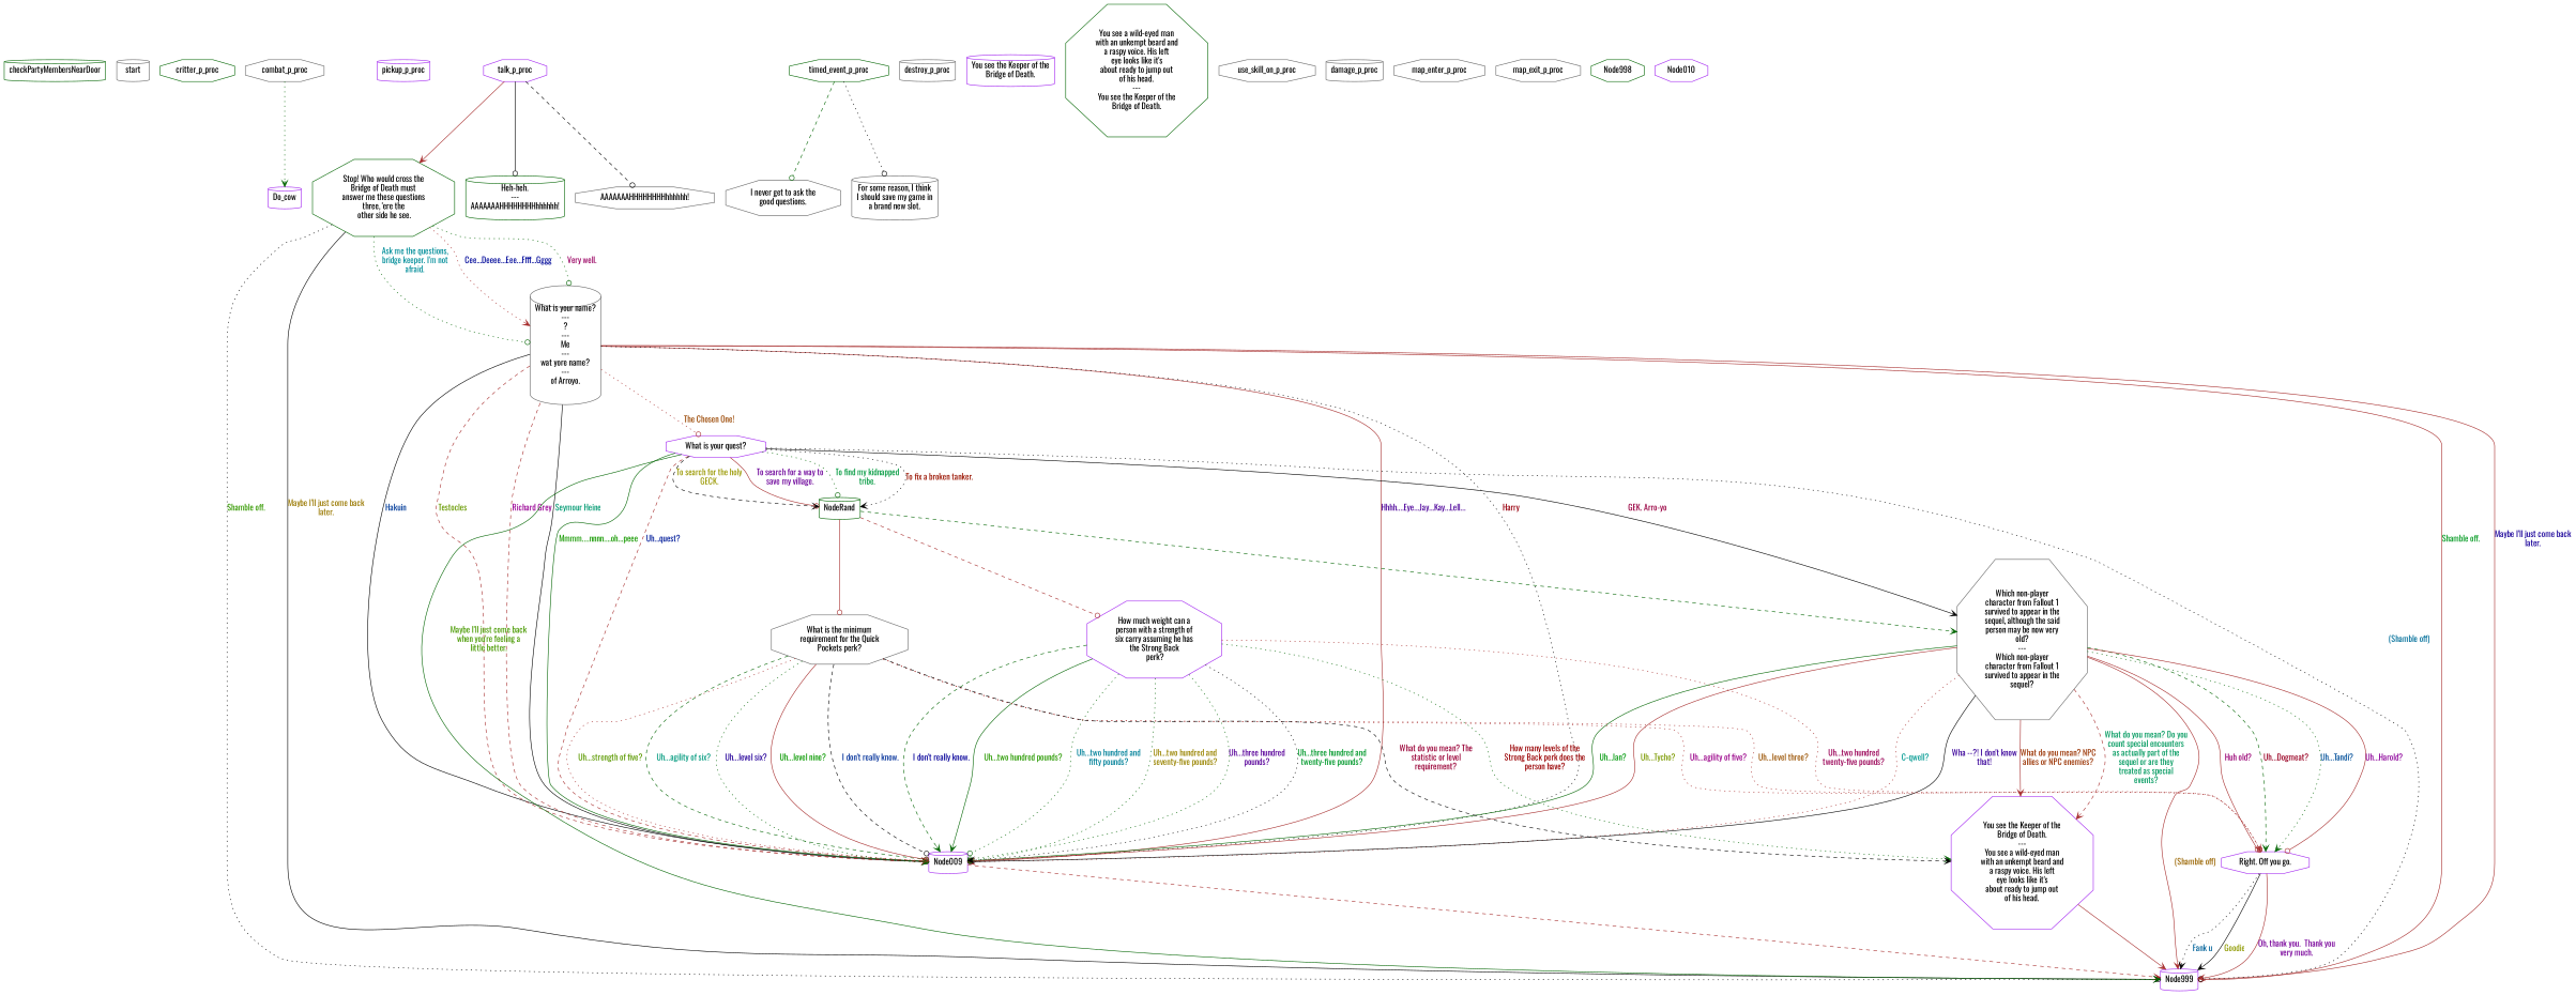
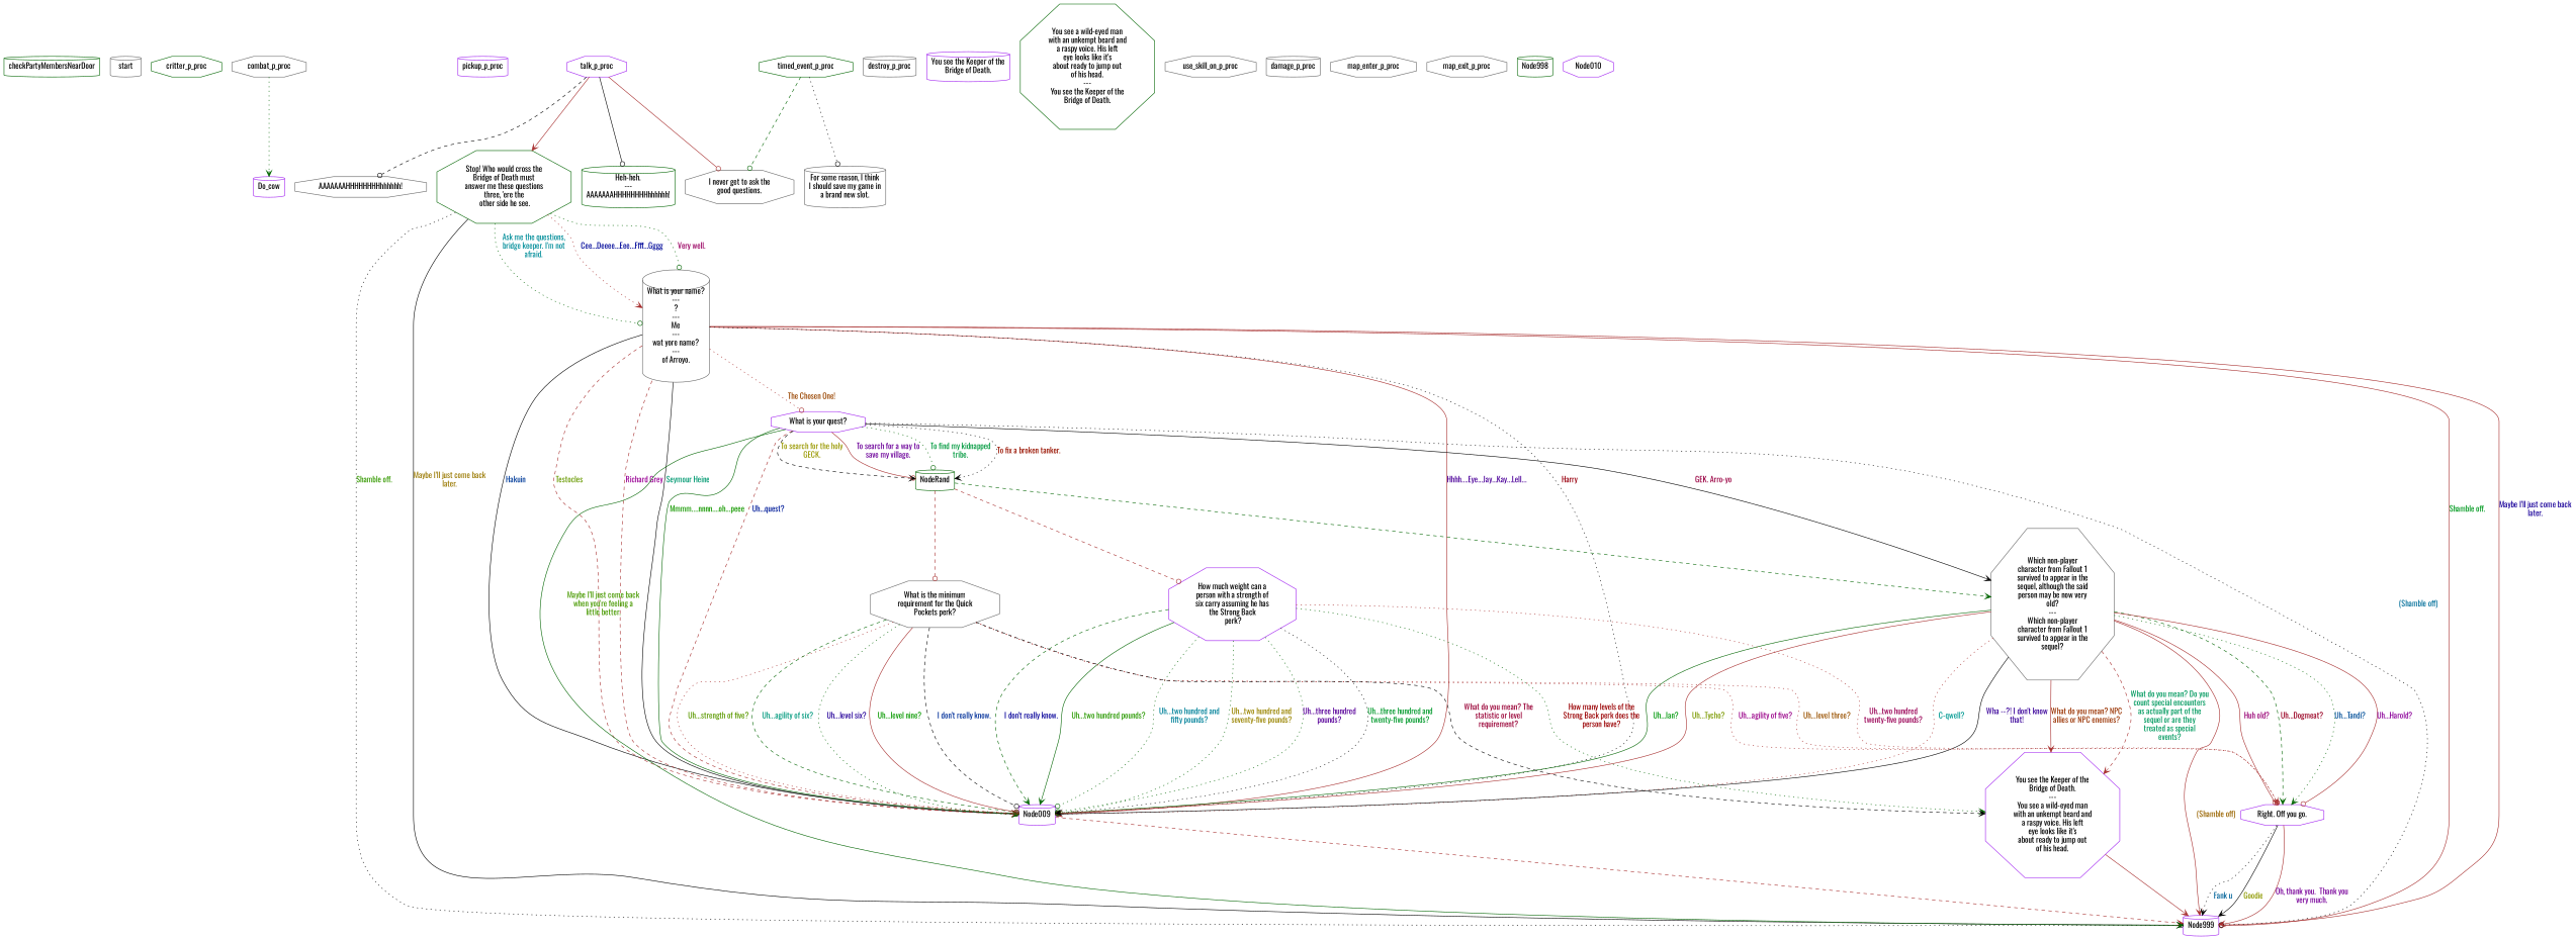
  digraph {
    fontname=Oswald
    node [color=gray40 fillcolor="#FFFFFF" fontname=Oswald shape=octagon style=filled]
    edge [arrowhead=odot color=brown fontname=Oswald style=solid]
    checkPartyMembersNearDoor [color=darkgreen shape=cylinder]
    start [shape=cylinder]
    critter_p_proc [color=darkgreen]
    Do_cow [color=purple shape=cylinder]
    combat_p_proc
    pickup_p_proc [color=purple shape=cylinder]
    talk_p_proc [color=purple]
    n8 [color=darkgreen label="Stop! Who would cross the\nBridge of Death must\nanswer me these questions\nthree, 'ere the\n other side he see."]
    n9 [color=darkgreen label="Heh-heh.\n---\nAAAAAAAHHHHHHHHhhhhhh!" shape=cylinder]
    n10 [label="AAAAAAAHHHHHHHHhhhhhh!"]
    n11 [label="I never get to ask the\ngood questions."]
    Node999 [color=purple shape=cylinder]
    n13 [label="What is your name?\n---\n?\n---\nMe\n---\nwat yore name?\n---\nof Arroyo." shape=cylinder]
    Node009 [color=purple shape=cylinder]
    n15 [color=purple label="What is your quest?"]
    destroy_p_proc [shape=cylinder]
    n17 [color=purple label="You see the Keeper of the\nBridge of Death." shape=cylinder]
    n18 [color=darkgreen label="You see a wild-eyed man\nwith an unkempt beard and\na raspy voice. His left\neye looks like it's\nabout ready to jump out\nof his head.\n---\nYou see the Keeper of the\nBridge of Death."]
    use_skill_on_p_proc
    damage_p_proc [shape=cylinder]
    map_enter_p_proc
    timed_event_p_proc [color=darkgreen]
    n23 [label="For some reason, I think\nI should save my game in\na brand new slot." shape=cylinder]
    map_exit_p_proc
-   Node998 [color=darkgreen]
+   Node998 [color=darkgreen shape=cylinder]
    n26 [label="Which non-player\ncharacter from Fallout 1\nsurvived to appear in the\nsequel, although the said\nperson may be now very\nold?\n---\nWhich non-player\ncharacter from Fallout 1\nsurvived to appear in the\nsequel?"]
    NodeRand [color=darkgreen shape=cylinder]
    n28 [color=purple label="Right. Off you go."]
    n29 [color=purple label="You see the Keeper of the\nBridge of Death.\n---\nYou see a wild-eyed man\nwith an unkempt beard and\na raspy voice. His left\neye looks like it's\nabout ready to jump out\nof his head."]
    n30 [color=purple label="How much weight can a\nperson with a strength of\nsix carry assuming he has\nthe Strong Back\n perk?"]
    n31 [label="What is the minimum\nrequirement for the Quick\nPockets perk?"]
    Node010 [color=purple]
    combat_p_proc -> Do_cow [arrowhead=vee color=darkgreen style=dotted]
    talk_p_proc -> n8 [arrowhead=vee]
    talk_p_proc -> n9 [color=black]
    talk_p_proc -> n10 [color=black style=dashed]
+   talk_p_proc -> n11
    n8 -> Node999 [color=black fontcolor="#349900" label="Shamble off." style=dotted]
    n8 -> Node999 [arrowhead=vee color=black fontcolor="#997800" label="Maybe I'll just come back\nlater."]
    n8 -> n13 [arrowhead=vee fontcolor="#000899" label="Cee...Deeee...Eee...Ffff...Gggg" style=dotted]
    n8 -> n13 [color=darkgreen fontcolor="#990061" label="Very well." style=dotted]
    n8 -> n13 [color=darkgreen fontcolor="#008D99" label="Ask me the questions,\nbridge keeper. I'm not\nafraid." style=dotted]
    n13 -> Node999 [fontcolor="#00991F" label="Shamble off."]
    n13 -> Node999 [fontcolor="#180099" label="Maybe I'll just come back\nlater."]
    n13 -> Node009 [arrowhead=vee fontcolor="#4B0099" label="Hhhh....Eye...Jay...Kay...Lell..."]
    n13 -> Node009 [color=black fontcolor="#99000E" label=Harry style=dotted]
    n13 -> Node009 [color=black fontcolor="#003B99" label=Hakuin]
    n13 -> Node009 [arrowhead=vee fontcolor="#679900" label=Testocles style=dashed]
    n13 -> Node009 [arrowhead=vee fontcolor="#990094" label="Richard Grey" style=dashed]
    n13 -> Node009 [arrowhead=vee color=black fontcolor="#009971" label="Seymour Heine"]
    n13 -> n15 [fontcolor="#994500" label="The Chosen One!" style=dotted]
    Node009 -> Node999 [arrowhead=vee style=dashed]
    n15 -> Node999 [color=black fontcolor="#006E99" label="(Shamble off)" style=dotted]
    n15 -> Node999 [arrowhead=vee color=darkgreen fontcolor="#489900" label="Maybe I'll just come back\nwhen you're feeling a\nlittle better."]
    n15 -> Node009 [color=darkgreen fontcolor="#159900" label="Mmmm....nnnn....oh...peee"]
    n15 -> Node009 [arrowhead=vee fontcolor="#001B99" label="Uh...quest?" style=dashed]
    n15 -> n26 [arrowhead=vee color=black fontcolor="#990041" label="GEK. Arro-yo"]
    n15 -> NodeRand [arrowhead=vee color=black fontcolor="#999800" label="To search for the holy\nGECK." style=dashed]
    n15 -> NodeRand [fontcolor="#6B0099" label="To search for a way to\nsave my village."]
    n15 -> NodeRand [color=darkgreen fontcolor="#00993E" label="To find my kidnapped\ntribe." style=dotted]
    n15 -> NodeRand [arrowhead=vee color=black fontcolor="#991200" label="To fix a broken tanker." style=dotted]
    timed_event_p_proc -> n11 [color=darkgreen style=dashed]
    timed_event_p_proc -> n23 [color=black style=dotted]
    n26 -> Node999 [arrowhead=vee fontcolor="#996400" label="(Shamble off)"]
    n26 -> Node009 [arrowhead=vee fontcolor="#009991" label="C-qwell?" style=dotted]
    n26 -> Node009 [color=black fontcolor="#380099" label="Wha --?! I don't know\nthat!"]
    n26 -> Node009 [color=darkgreen fontcolor="#00990B" label="Uh...Ian?"]
    n26 -> Node009 [fontcolor="#7B9900" label="Uh...Tycho?"]
    n26 -> n28 [fontcolor="#990074" label="Huh old?"]
    n26 -> n28 [arrowhead=vee color=darkgreen fontcolor="#990022" label="Uh...Dogmeat?" style=dashed]
    n26 -> n28 [arrowhead=vee color=darkgreen fontcolor="#004E99" label="Uh...Tandi?" style=dotted]
    n26 -> n28 [fontcolor="#8B0099" label="Uh...Harold?"]
    n26 -> n29 [arrowhead=vee fontcolor="#00995E" label="What do you mean? Do you\ncount special encounters\nas actually part of the\nsequel or are they\ntreated as special\nevents?" style=dashed]
    n26 -> n29 [arrowhead=vee fontcolor="#993100" label="What do you mean? NPC\nallies or NPC enemies?"]
    NodeRand -> n26 [arrowhead=vee color=darkgreen style=dashed]
    NodeRand -> n30 [style=dashed]
-   NodeRand -> n31
+   NodeRand -> n31 [style=dashed]
    n28 -> Node999 [arrowhead=vee color=black fontcolor="#006299" label="Fank u" style=dotted]
    n28 -> Node999 [arrowhead=vee color=black fontcolor="#8E9900" label=Goodie]
    n28 -> Node999 [arrowhead=vee fontcolor="#770099" label="Oh, thank you.  Thank you\nvery much."]
    n29 -> Node999 [arrowhead=vee]
    n30 -> Node009 [arrowhead=vee color=darkgreen fontcolor="#050099" label="I don't really know." style=dashed]
    n30 -> Node009 [arrowhead=vee color=darkgreen fontcolor="#289900" label="Uh...two hundred pounds?"]
    n30 -> Node009 [color=darkgreen fontcolor="#008199" label="Uh...two hundred and\nfifty pounds?" style=dotted]
    n30 -> Node009 [color=darkgreen fontcolor="#998400" label="Uh...two hundred and\nseventy-five pounds?" style=dotted]
    n30 -> Node009 [color=darkgreen fontcolor="#570099" label="Uh...three hundred\npounds?" style=dotted]
    n30 -> Node009 [arrowhead=vee color=black fontcolor="#00992B" label="Uh...three hundred and\ntwenty-five pounds?" style=dotted]
    n30 -> n28 [fontcolor="#990055" label="Uh...two hundred\ntwenty-five pounds?" style=dotted]
    n30 -> n29 [arrowhead=vee color=darkgreen fontcolor="#990002" label="How many levels of the\nStrong Back perk does the\nperson have?" style=dotted]
    n31 -> Node009 [color=black fontcolor="#002F99" label="I don't really know." style=dashed]
    n31 -> Node009 [fontcolor="#5B9900" label="Uh...strength of five?" style=dotted]
    n31 -> Node009 [color=darkgreen fontcolor="#00997D" label="Uh...agility of six?" style=dashed]
    n31 -> Node009 [arrowhead=vee color=darkgreen fontcolor="#240099" label="Uh...level six?" style=dotted]
    n31 -> Node009 [fontcolor="#089900" label="Uh...level nine?"]
    n31 -> n28 [arrowhead=vee fontcolor="#990088" label="Uh...agility of five?" style=dotted]
    n31 -> n28 [fontcolor="#995100" label="Uh...level three?" style=dotted]
    n31 -> n29 [arrowhead=vee color=black fontcolor="#990035" label="What do you mean? The\nstatistic or level\nrequirement?" style=dashed]
  }
